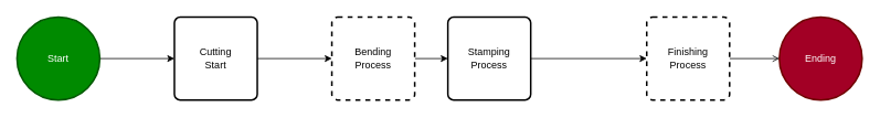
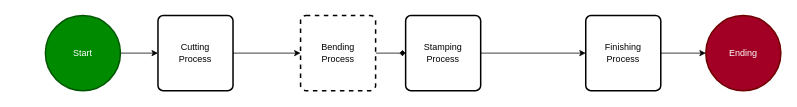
  <mxCell id="0" />
  <mxCell id="1" parent="0" />
  <mxCell id="2" value="" style="edgeStyle=orthogonalEdgeStyle;rounded=0;orthogonalLoop=1;jettySize=auto;html=1;" edge="1" parent="1" source="3" target="5"><mxGeometry relative="1" as="geometry" /></mxCell>
- <mxCell id="3" value="Start" style="strokeWidth=2;html=1;shape=mxgraph.flowchart.start_2;whiteSpace=wrap;fillColor=#008a00;fontColor=#ffffff;strokeColor=#005700;" vertex="1" parent="1"><mxGeometry x="20" y="20" width="100" height="100" as="geometry" /></mxCell>
+ <mxCell id="3" value="Start" style="strokeWidth=2;html=1;shape=mxgraph.flowchart.start_2;whiteSpace=wrap;fillColor=#008a00;fontColor=#ffffff;strokeColor=#005700;" vertex="1" parent="1"><mxGeometry x="60" y="20" width="100" height="100" as="geometry" /></mxCell>
  <mxCell id="4" value="" style="edgeStyle=orthogonalEdgeStyle;rounded=0;orthogonalLoop=1;jettySize=auto;html=1;" edge="1" parent="1" source="5" target="7"><mxGeometry relative="1" as="geometry" /></mxCell>
- <mxCell id="5" value="Cutting&lt;br&gt;Start" style="rounded=1;whiteSpace=wrap;html=1;absoluteArcSize=1;arcSize=14;strokeWidth=2;" vertex="1" parent="1"><mxGeometry x="210" y="20" width="100" height="100" as="geometry" /></mxCell>
- <mxCell id="6" value="" style="edgeStyle=orthogonalEdgeStyle;rounded=0;orthogonalLoop=1;jettySize=auto;html=1;" edge="1" parent="1" source="7" target="9"><mxGeometry relative="1" as="geometry" /></mxCell>
+ <mxCell id="5" value="Cutting&lt;br&gt;Process" style="rounded=1;whiteSpace=wrap;html=1;absoluteArcSize=1;arcSize=14;strokeWidth=2;" vertex="1" parent="1"><mxGeometry x="210" y="20" width="100" height="100" as="geometry" /></mxCell>
+ <mxCell id="6" value="" style="edgeStyle=orthogonalEdgeStyle;rounded=0;orthogonalLoop=1;jettySize=auto;html=1;endArrow=diamond;" edge="1" parent="1" source="7" target="9"><mxGeometry relative="1" as="geometry" /></mxCell>
  <mxCell id="7" value="Bending&lt;br&gt;Process" style="rounded=1;whiteSpace=wrap;html=1;absoluteArcSize=1;arcSize=14;strokeWidth=2;dashed=1;" vertex="1" parent="1"><mxGeometry x="400" y="20" width="100" height="100" as="geometry" /></mxCell>
  <mxCell id="8" value="" style="edgeStyle=orthogonalEdgeStyle;rounded=0;orthogonalLoop=1;jettySize=auto;html=1;" edge="1" parent="1" source="9" target="11"><mxGeometry relative="1" as="geometry" /></mxCell>
  <mxCell id="9" value="Stamping&lt;br&gt;Process" style="rounded=1;whiteSpace=wrap;html=1;absoluteArcSize=1;arcSize=14;strokeWidth=2;" vertex="1" parent="1"><mxGeometry x="540" y="20" width="100" height="100" as="geometry" /></mxCell>
- <mxCell id="10" value="" style="edgeStyle=orthogonalEdgeStyle;rounded=0;orthogonalLoop=1;jettySize=auto;html=1;endArrow=open;" edge="1" parent="1" source="11" target="12"><mxGeometry relative="1" as="geometry" /></mxCell>
- <mxCell id="11" value="Finishing&lt;br&gt;Process" style="rounded=1;whiteSpace=wrap;html=1;absoluteArcSize=1;arcSize=14;strokeWidth=2;dashed=1;" vertex="1" parent="1"><mxGeometry x="780" y="20" width="100" height="100" as="geometry" /></mxCell>
+ <mxCell id="10" value="" style="edgeStyle=orthogonalEdgeStyle;rounded=0;orthogonalLoop=1;jettySize=auto;html=1;" edge="1" parent="1" source="11" target="12"><mxGeometry relative="1" as="geometry" /></mxCell>
+ <mxCell id="11" value="Finishing&lt;br&gt;Process" style="rounded=1;whiteSpace=wrap;html=1;absoluteArcSize=1;arcSize=14;strokeWidth=2;" vertex="1" parent="1"><mxGeometry x="780" y="20" width="100" height="100" as="geometry" /></mxCell>
  <mxCell id="12" value="Ending" style="strokeWidth=2;html=1;shape=mxgraph.flowchart.start_2;whiteSpace=wrap;fillColor=#a20025;fontColor=#ffffff;strokeColor=#6F0000;" vertex="1" parent="1"><mxGeometry x="940" y="20" width="100" height="100" as="geometry" /></mxCell>
